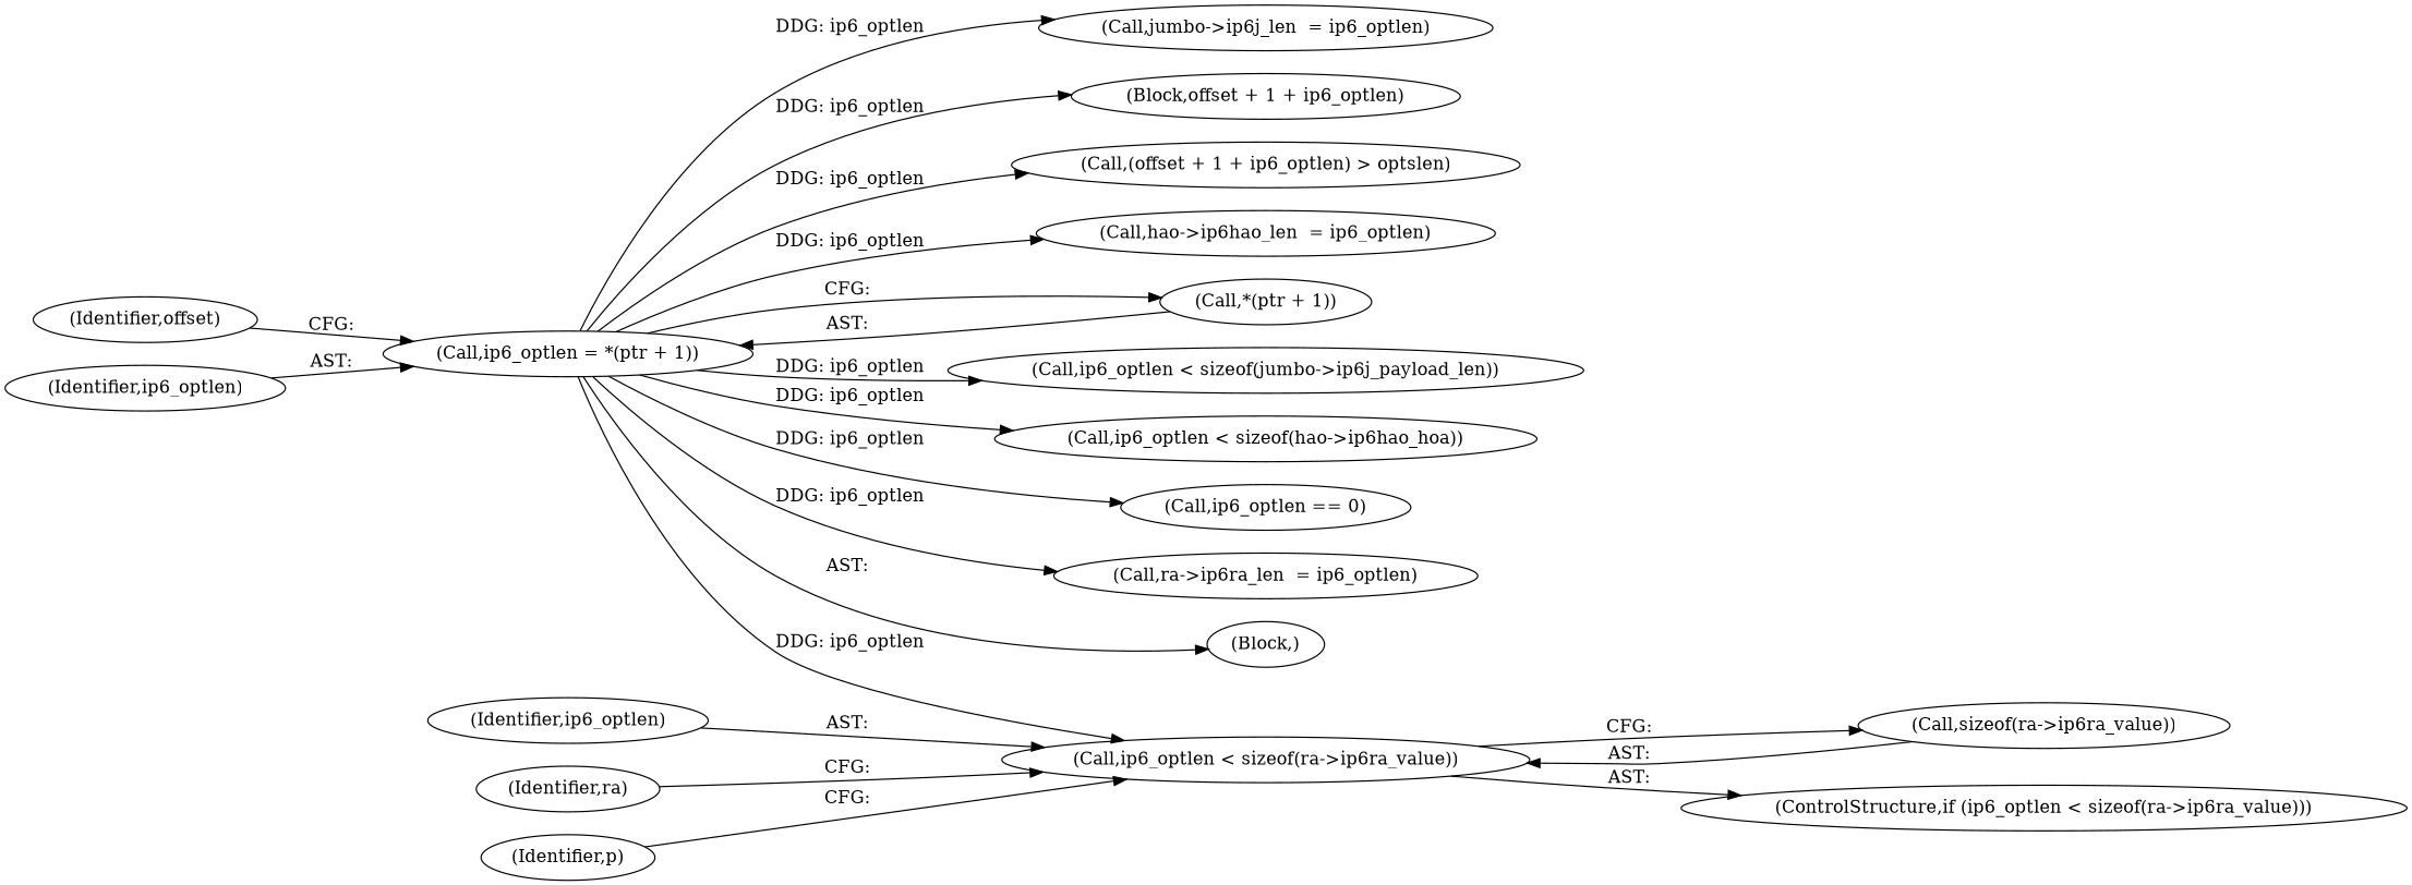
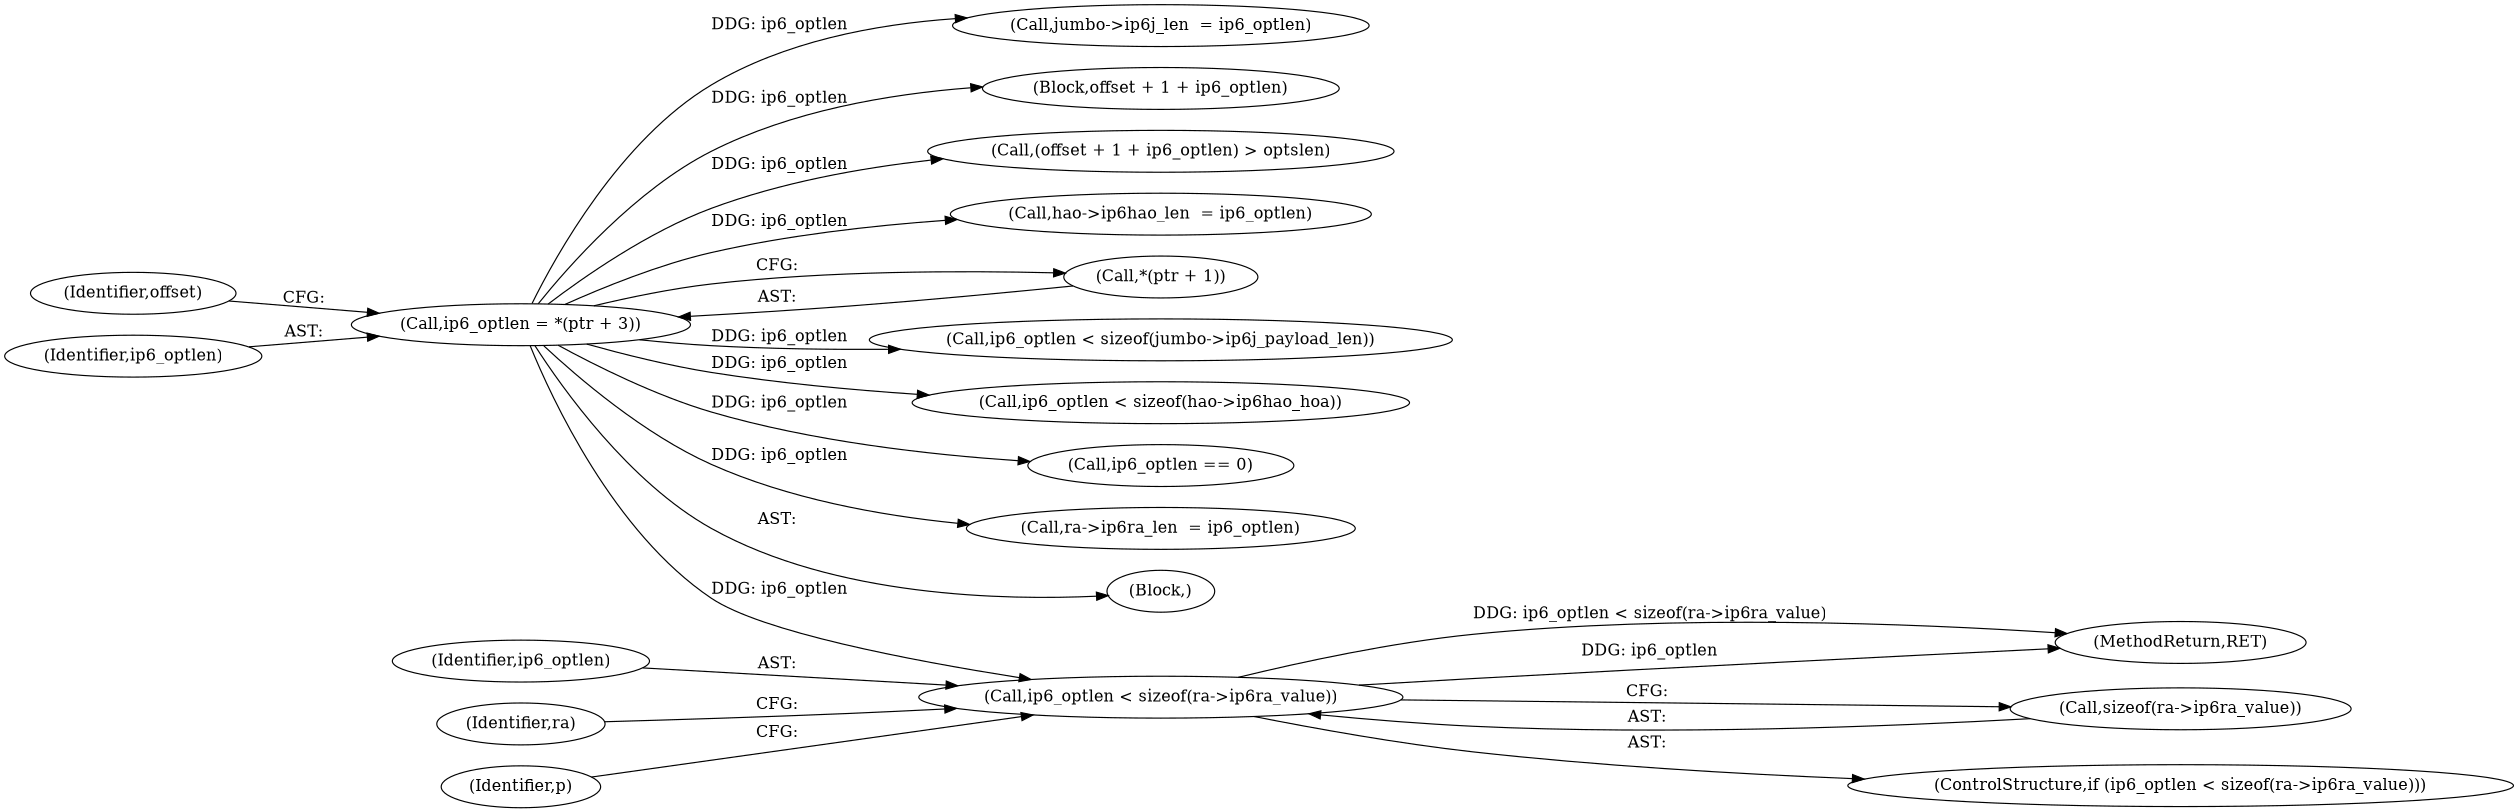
  digraph {
    rankdir=LR
    n1 [label="(Call,ip6_optlen < sizeof(ra->ip6ra_value))"]
+   n2 [label="(MethodReturn,RET)"]
    n3 [label="(Call,sizeof(ra->ip6ra_value))"]
    n4 [label="(ControlStructure,if (ip6_optlen < sizeof(ra->ip6ra_value)))"]
-   n5 [label="(Call,ip6_optlen = *(ptr + 1))"]
+   n5 [label="(Call,ip6_optlen = *(ptr + 3))"]
    n6 [label="(Call,jumbo->ip6j_len  = ip6_optlen)"]
    n7 [label="(Block,offset + 1 + ip6_optlen)"]
    n8 [label="(Call,(offset + 1 + ip6_optlen) > optslen)"]
    n9 [label="(Call,hao->ip6hao_len  = ip6_optlen)"]
    n10 [label="(Call,*(ptr + 1))"]
    n11 [label="(Call,ip6_optlen < sizeof(jumbo->ip6j_payload_len))"]
    n12 [label="(Call,ip6_optlen < sizeof(hao->ip6hao_hoa))"]
    n13 [label="(Call,ip6_optlen == 0)"]
    n14 [label="(Call,ra->ip6ra_len  = ip6_optlen)"]
    n15 [label="(Block,)"]
    n16 [label="(Identifier,ip6_optlen)"]
    n17 [label="(Identifier,offset)"]
    n18 [label="(Identifier,ip6_optlen)"]
    n19 [label="(Identifier,ra)"]
    n20 [label="(Identifier,p)"]
+   n1 -> n2 [label="DDG: ip6_optlen < sizeof(ra->ip6ra_value)"]
+   n1 -> n2 [label="DDG: ip6_optlen"]
    n1 -> n3 [label="CFG: "]
    n1 -> n4 [label="AST: "]
    n3 -> n1 [label="AST: "]
    n5 -> n1 [label="DDG: ip6_optlen"]
    n5 -> n6 [label="DDG: ip6_optlen"]
    n5 -> n7 [label="DDG: ip6_optlen"]
    n5 -> n8 [label="DDG: ip6_optlen"]
    n5 -> n9 [label="DDG: ip6_optlen"]
    n5 -> n10 [label="CFG: "]
    n5 -> n11 [label="DDG: ip6_optlen"]
    n5 -> n12 [label="DDG: ip6_optlen"]
    n5 -> n13 [label="DDG: ip6_optlen"]
    n5 -> n14 [label="DDG: ip6_optlen"]
    n5 -> n15 [label="AST: "]
    n10 -> n5 [label="AST: "]
    n16 -> n1 [label="AST: "]
    n17 -> n5 [label="CFG: "]
    n18 -> n5 [label="AST: "]
    n19 -> n1 [label="CFG: "]
    n20 -> n1 [label="CFG: "]
  }
